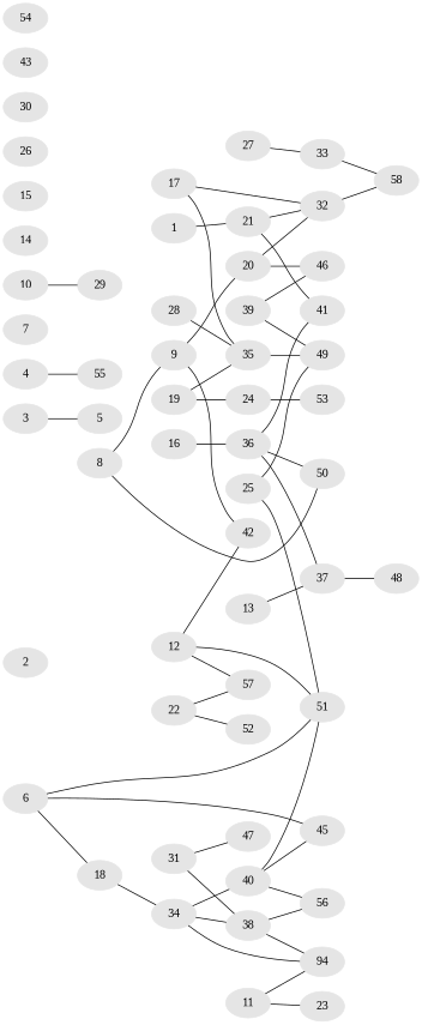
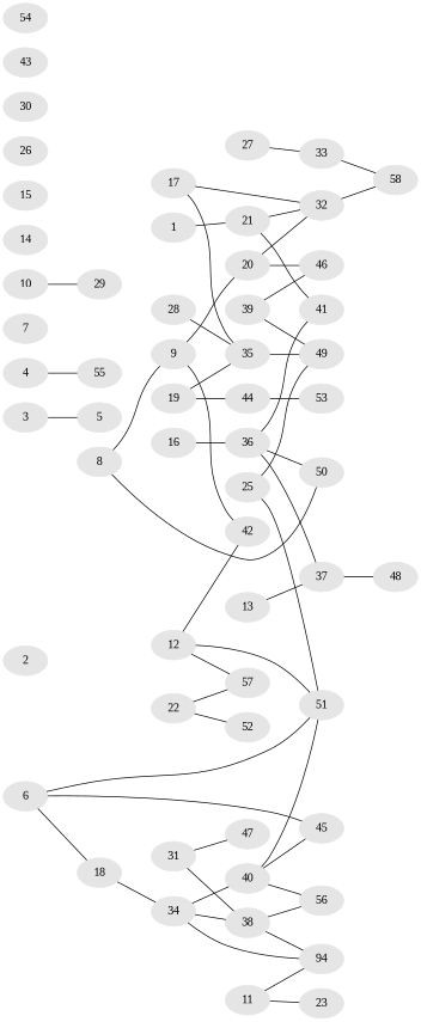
  graph {
    fontname="Liberation Serif"
    rankdir=LR
    node [color=gray90 fontname="Liberation Serif" style=filled]
    edge [fontname="Liberation Serif"]
    1
    21
    32
    41
    2
    3
    5
    4
    55
    6
    45
    51
    18
    n14 [label=94]
    34
    38
    40
    7
    8
    9
    50
    20
    42
    46
    10
    29
    11
    23
    12
    57
    13
    37
    48
    14
    15
    16
    36
    17
    35
    58
    49
    19
-   24
+   24 [label=44]
    53
    22
    52
    25
    26
    27
    33
    28
    30
    31
    47
    56
    39
    43
    54
    1 -- 21
    21 -- 32
    21 -- 41
    32 -- 58
    3 -- 5
    4 -- 55
    6 -- 45
    6 -- 51
    6 -- 18
    18 -- 34
    34 -- n14
    34 -- 38
    34 -- 40
    38 -- n14
    38 -- 56
    40 -- 45
    40 -- 51
    40 -- 56
    8 -- 9
    8 -- 50
    9 -- 20
    9 -- 42
    20 -- 32
    20 -- 46
    10 -- 29
    11 -- n14
    11 -- 23
    12 -- 51
    12 -- 42
    12 -- 57
    13 -- 37
    37 -- 48
    16 -- 36
    36 -- 41
    36 -- 50
    36 -- 37
    17 -- 32
    17 -- 35
    35 -- 49
    19 -- 35
    19 -- 24
    24 -- 53
    22 -- 57
    22 -- 52
    25 -- 51
    25 -- 49
    27 -- 33
    33 -- 58
    28 -- 35
    31 -- 38
    31 -- 47
    39 -- 46
    39 -- 49
  }
